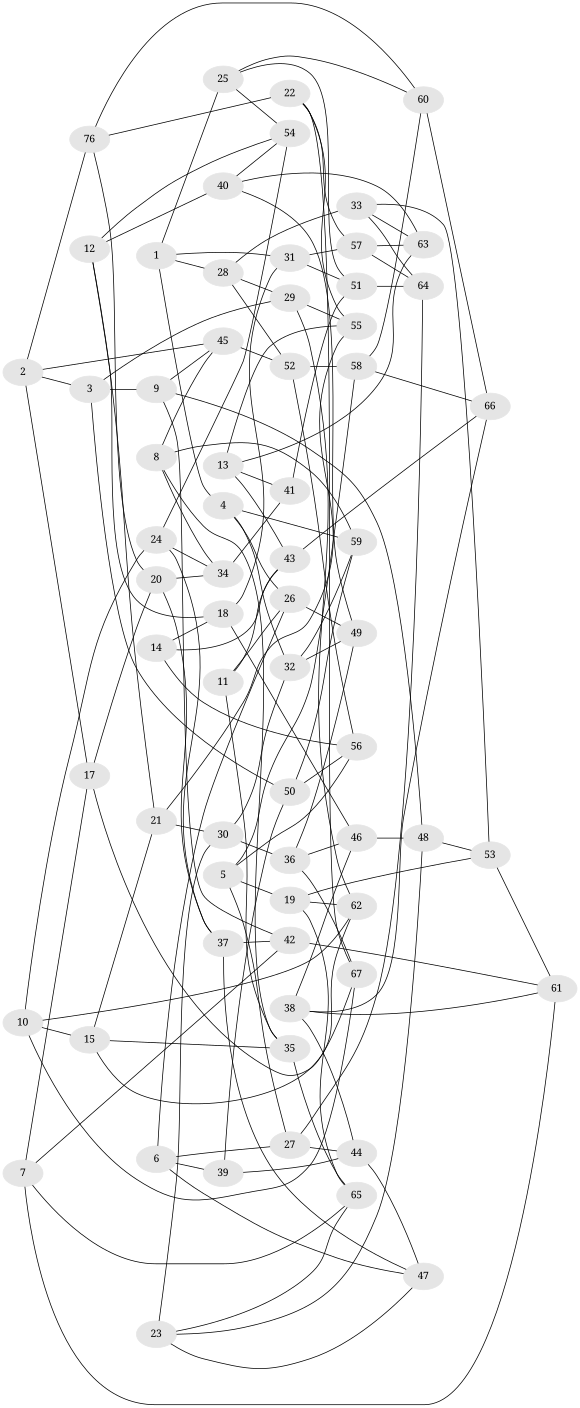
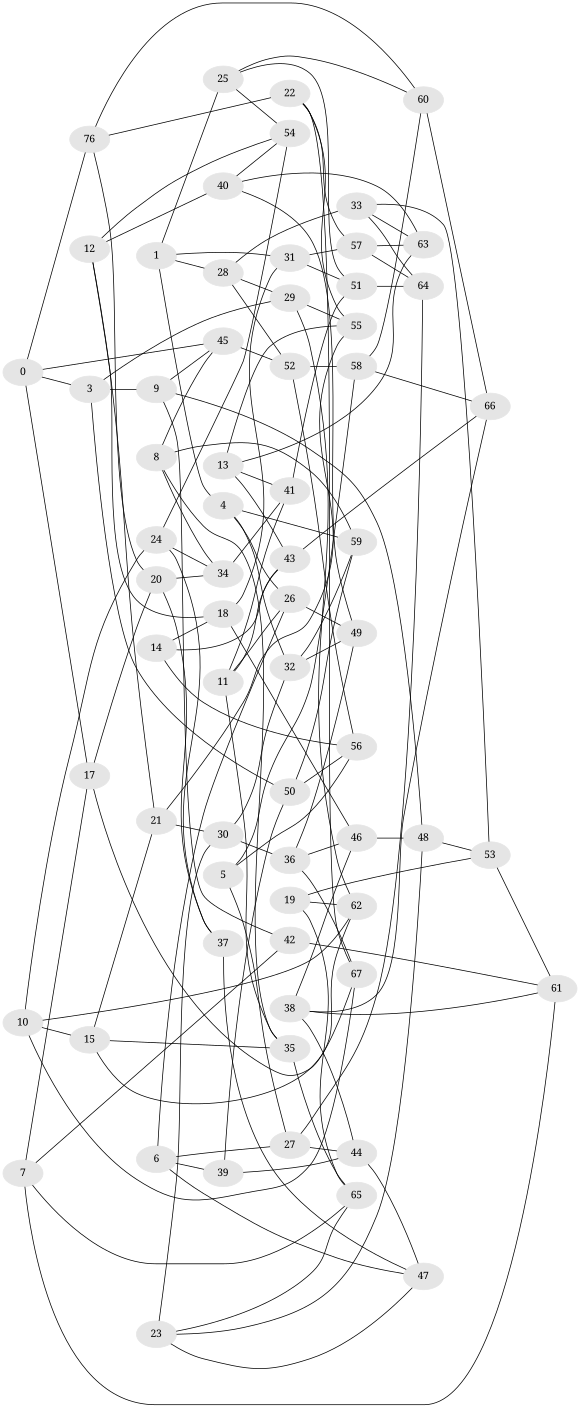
  graph {
    fontname="Noto Serif"
    rankdir=LR
    node [color=gray90 fontname="Noto Serif" style=filled]
    edge [fontname="Noto Serif"]
    1
    4
    25
    28
    31
    26
    32
    59
    54
    60
    51
    29
    33
    52
    57
-   2
+   2 [label=0]
    3
    n18 [label=76]
    17
    45
    9
    50
    20
    22
    67
    42
    48
    62
    55
    56
    49
    5
    19
    27
    58
    65
    53
    44
    64
    66
    6
    39
    47
    7
    61
    8
    34
    35
    41
    10
    15
    24
    21
    37
    11
    43
    12
    18
    40
    46
    30
    63
    13
    14
    36
    23
    38
    1 -- 4
    1 -- 25
    1 -- 28
    1 -- 31
    4 -- 26
    4 -- 32
    4 -- 59
    25 -- 54
    25 -- 60
    25 -- 51
    28 -- 29
    28 -- 33
    28 -- 52
    31 -- 51
    31 -- 57
    26 -- 49
    32 -- 59
    32 -- 49
    60 -- 66
    51 -- 64
    29 -- 62
    29 -- 55
    33 -- 53
    33 -- 64
    33 -- 63
    52 -- 56
    52 -- 58
    57 -- 64
    57 -- 63
    2 -- 3
    2 -- n18
    2 -- 17
    2 -- 45
    3 -- 29
    3 -- 9
    3 -- 50
    n18 -- 60
    n18 -- 20
    n18 -- 22
    17 -- 20
    17 -- 67
    45 -- 52
    9 -- 45
    9 -- 42
    9 -- 48
    50 -- 59
    50 -- 56
    20 -- 34
    20 -- 37
    22 -- 57
    22 -- 67
    22 -- 55
    42 -- 61
    48 -- 53
    5 -- 56
-   5 -- 19
    5 -- 27
    5 -- 58
    19 -- 62
    19 -- 65
    19 -- 53
    27 -- 44
    27 -- 64
    58 -- 60
    58 -- 66
    53 -- 61
    44 -- 47
    6 -- 26
    6 -- 27
    6 -- 39
    6 -- 47
    39 -- 50
    39 -- 44
    7 -- 17
    7 -- 42
    7 -- 65
    7 -- 61
    8 -- 59
    8 -- 45
    8 -- 34
    8 -- 35
    34 -- 41
    35 -- 65
    41 -- 51
    10 -- 67
    10 -- 62
    10 -- 15
    10 -- 24
    15 -- 62
    15 -- 35
    15 -- 21
    24 -- 54
    24 -- 34
    24 -- 37
    21 -- 55
    21 -- 30
-   37 -- 42
    37 -- 47
    11 -- 26
    11 -- 35
+   11 -- 41
    11 -- 43
    43 -- 66
    12 -- 54
    12 -- 21
    12 -- 18
    12 -- 40
    18 -- 31
    18 -- 46
    40 -- 54
    40 -- 49
    40 -- 63
    46 -- 48
    30 -- 32
    30 -- 36
    13 -- 55
    13 -- 41
    13 -- 43
    13 -- 63
    14 -- 56
    14 -- 43
    14 -- 18
    36 -- 67
    36 -- 49
    36 -- 46
    23 -- 48
    23 -- 65
    23 -- 47
    23 -- 30
    38 -- 44
    38 -- 66
    38 -- 61
    38 -- 46
  }
